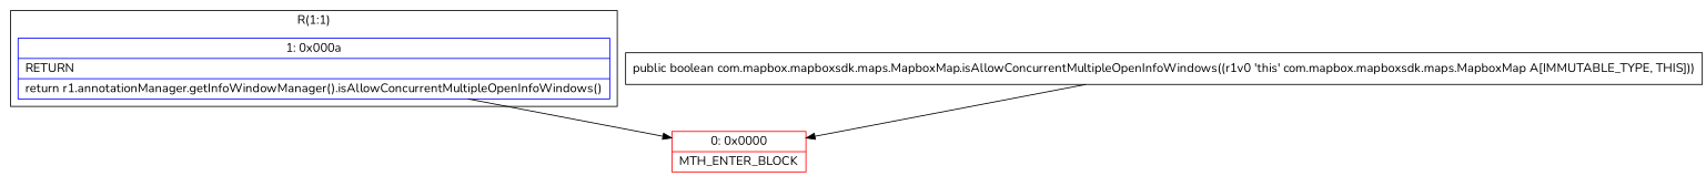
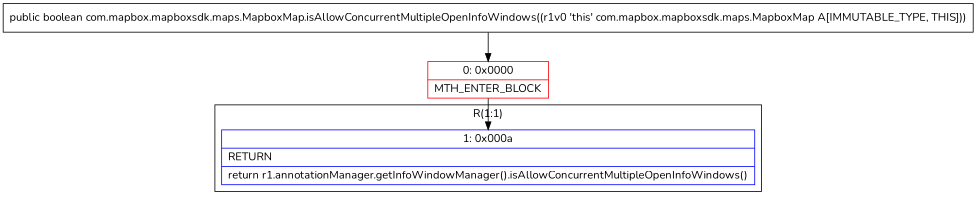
  digraph {
    fontname=Nunito
    node [shape=record fontname=Nunito]
    edge [fontname=Nunito]
    n1 [color=blue label="{1\:\ 0x000a|RETURN\l|return r1.annotationManager.getInfoWindowManager().isAllowConcurrentMultipleOpenInfoWindows()\l}"]
    n2 [color=red label="{0\:\ 0x0000|MTH_ENTER_BLOCK\l}"]
    n3 [label="{public boolean com.mapbox.mapboxsdk.maps.MapboxMap.isAllowConcurrentMultipleOpenInfoWindows((r1v0 'this' com.mapbox.mapboxsdk.maps.MapboxMap A[IMMUTABLE_TYPE, THIS])) }"]
    subgraph cluster_1 {
      label="R(1:1)"
      n1
    }
-   n1 -> n2
+   n2 -> n1
    n3 -> n2
  }
